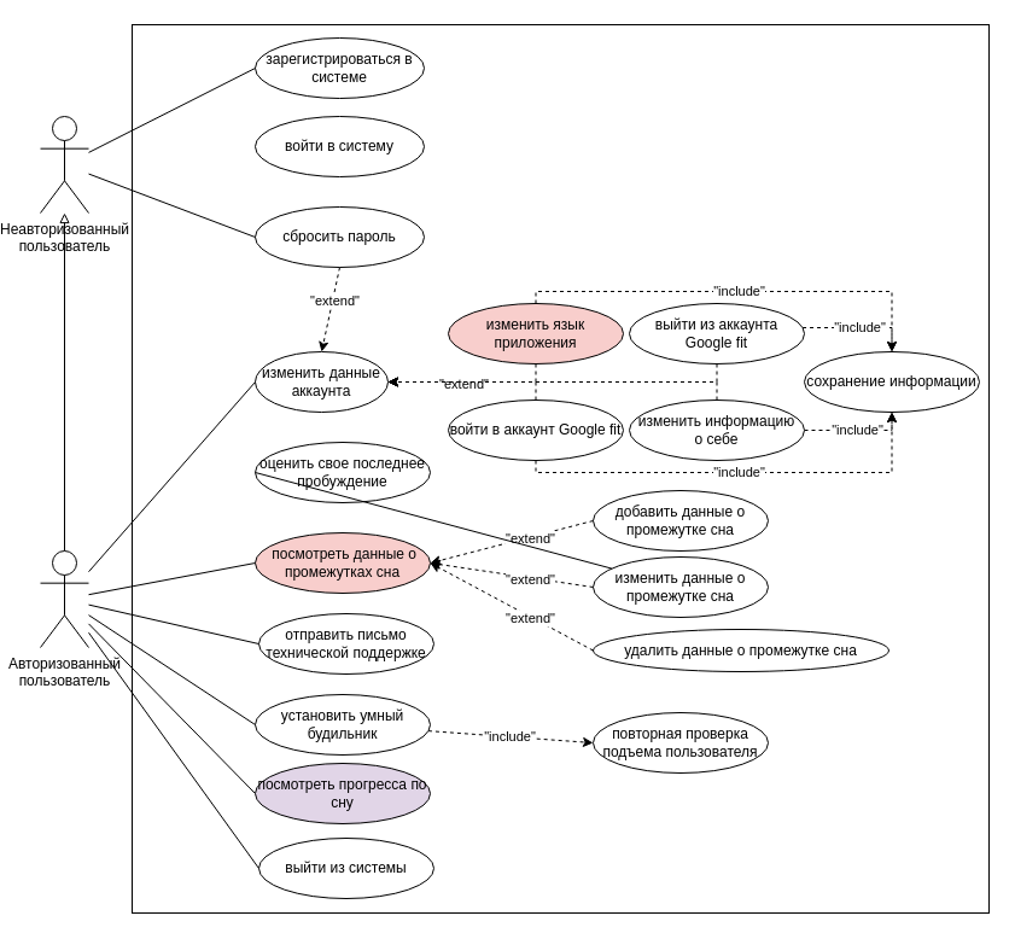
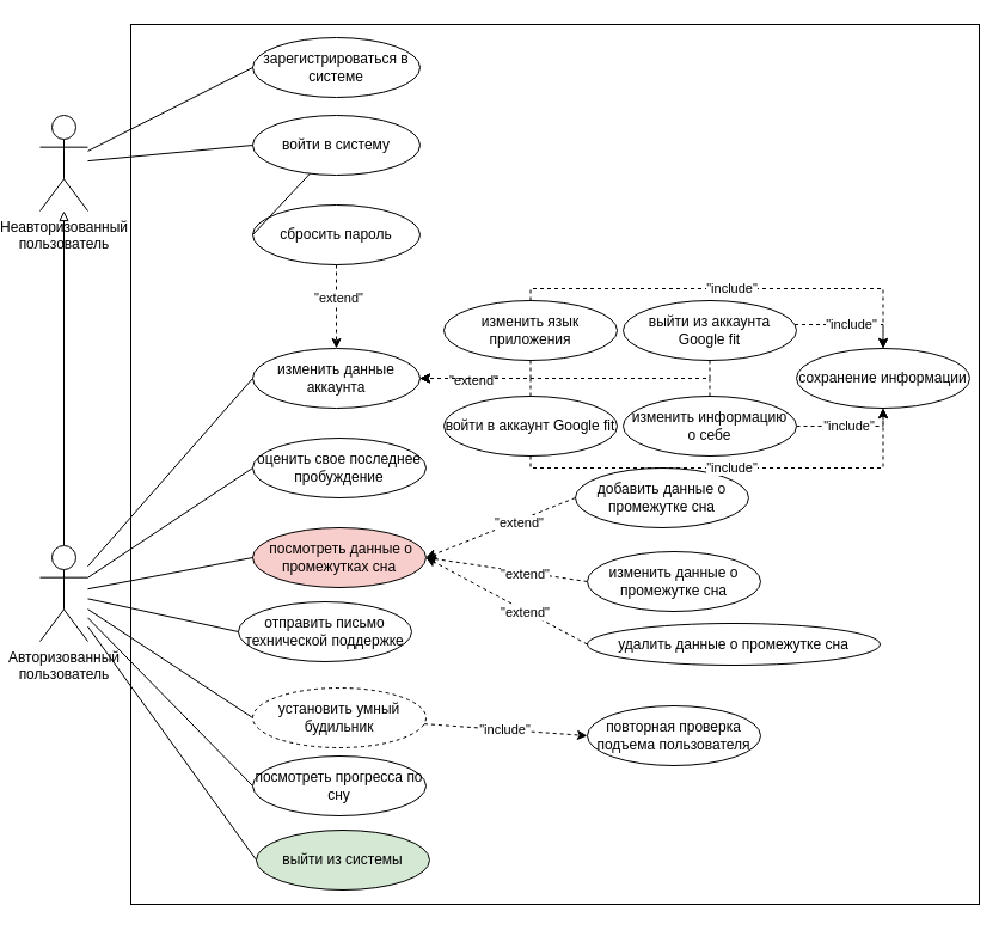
  <mxCell id="0" />
  <mxCell id="1" parent="0" />
  <mxCell id="2" value="" style="rounded=0;whiteSpace=wrap;html=1;" parent="1" vertex="1"><mxGeometry x="96" y="20" width="710" height="736" as="geometry" /></mxCell>
  <mxCell id="3" value="Неавторизованный&lt;br&gt;пользователь" style="shape=umlActor;verticalLabelPosition=bottom;verticalAlign=top;html=1;outlineConnect=0;" parent="1" vertex="1"><mxGeometry x="20" y="96" width="40" height="80" as="geometry" /></mxCell>
  <mxCell id="4" style="edgeStyle=orthogonalEdgeStyle;rounded=0;orthogonalLoop=1;jettySize=auto;html=1;endArrow=block;endFill=0;" parent="1" source="5" target="3" edge="1"><mxGeometry relative="1" as="geometry" /></mxCell>
  <mxCell id="5" value="Авторизованный&lt;br style=&quot;border-color: var(--border-color);&quot;&gt;пользователь" style="shape=umlActor;verticalLabelPosition=bottom;verticalAlign=top;html=1;outlineConnect=0;" parent="1" vertex="1"><mxGeometry x="20" y="456" width="40" height="80" as="geometry" /></mxCell>
  <mxCell id="6" value="сбросить пароль" style="ellipse;whiteSpace=wrap;html=1;" parent="1" vertex="1"><mxGeometry x="198" y="171" width="140" height="50" as="geometry" /></mxCell>
  <mxCell id="7" value="войти в систему" style="ellipse;whiteSpace=wrap;html=1;" parent="1" vertex="1"><mxGeometry x="198" y="96" width="140" height="50" as="geometry" /></mxCell>
  <mxCell id="8" value="зарегистрироваться в системе" style="ellipse;whiteSpace=wrap;html=1;" parent="1" vertex="1"><mxGeometry x="198" y="31" width="140" height="50" as="geometry" /></mxCell>
- <mxCell id="9" value="изменить данные аккаунта" style="ellipse;whiteSpace=wrap;html=1;" parent="1" vertex="1"><mxGeometry x="198" y="291" width="110" height="50" as="geometry" /></mxCell>
+ <mxCell id="9" value="изменить данные аккаунта" style="ellipse;whiteSpace=wrap;html=1;" parent="1" vertex="1"><mxGeometry x="198" y="291" width="140" height="50" as="geometry" /></mxCell>
  <mxCell id="10" value="&amp;nbsp;посмотреть данные о&lt;br style=&quot;border-color: var(--border-color);&quot;&gt;промежутках сна" style="ellipse;whiteSpace=wrap;html=1;fillColor=#f8cecc;" parent="1" vertex="1"><mxGeometry x="198" y="441" width="145" height="50" as="geometry" /></mxCell>
  <mxCell id="11" value="удалить данные о промежутке сна" style="ellipse;whiteSpace=wrap;html=1;" parent="1" vertex="1"><mxGeometry x="478" y="521" width="245" height="35" as="geometry" /></mxCell>
  <mxCell id="12" value="изменить данные о промежутке сна" style="ellipse;whiteSpace=wrap;html=1;" parent="1" vertex="1"><mxGeometry x="478" y="461" width="145" height="50" as="geometry" /></mxCell>
- <mxCell id="13" value="добавить данные о&lt;br&gt;промежутке сна" style="ellipse;whiteSpace=wrap;html=1;" parent="1" vertex="1"><mxGeometry x="478" y="406" width="145" height="50" as="geometry" /></mxCell>
- <mxCell id="14" value="выйти из системы" style="ellipse;whiteSpace=wrap;html=1;" parent="1" vertex="1"><mxGeometry x="201" y="694" width="145" height="50" as="geometry" /></mxCell>
+ <mxCell id="13" value="добавить данные о&lt;br&gt;промежутке сна" style="ellipse;whiteSpace=wrap;html=1;" parent="1" vertex="1"><mxGeometry x="468" y="391" width="145" height="50" as="geometry" /></mxCell>
+ <mxCell id="14" value="выйти из системы" style="ellipse;whiteSpace=wrap;html=1;fillColor=#d5e8d4;" parent="1" vertex="1"><mxGeometry x="201" y="694" width="145" height="50" as="geometry" /></mxCell>
  <mxCell id="15" value="&quot;include&quot;" style="edgeStyle=orthogonalEdgeStyle;rounded=0;orthogonalLoop=1;jettySize=auto;html=1;entryX=0.5;entryY=0;entryDx=0;entryDy=0;dashed=1;" parent="1" source="16" target="45" edge="1"><mxGeometry relative="1" as="geometry"><Array as="points"><mxPoint x="431" y="241" /><mxPoint x="726" y="241" /></Array></mxGeometry></mxCell>
- <mxCell id="16" value="изменить язык приложения" style="ellipse;whiteSpace=wrap;html=1;fillColor=#f8cecc;" parent="1" vertex="1"><mxGeometry x="358" y="251" width="145" height="50" as="geometry" /></mxCell>
+ <mxCell id="16" value="изменить язык приложения" style="ellipse;whiteSpace=wrap;html=1;" parent="1" vertex="1"><mxGeometry x="358" y="251" width="145" height="50" as="geometry" /></mxCell>
  <mxCell id="17" value="&quot;include&quot;" style="edgeStyle=orthogonalEdgeStyle;rounded=0;orthogonalLoop=1;jettySize=auto;html=1;entryX=0.5;entryY=0;entryDx=0;entryDy=0;dashed=1;" parent="1" source="18" target="45" edge="1"><mxGeometry relative="1" as="geometry"><Array as="points"><mxPoint x="726" y="271" /></Array></mxGeometry></mxCell>
  <mxCell id="18" value="выйти из аккаунта Google fit" style="ellipse;whiteSpace=wrap;html=1;" parent="1" vertex="1"><mxGeometry x="508" y="251" width="145" height="50" as="geometry" /></mxCell>
  <mxCell id="19" value="&quot;include&quot;" style="edgeStyle=orthogonalEdgeStyle;rounded=0;orthogonalLoop=1;jettySize=auto;html=1;entryX=0.5;entryY=1;entryDx=0;entryDy=0;dashed=1;" parent="1" source="20" target="45" edge="1"><mxGeometry relative="1" as="geometry"><Array as="points"><mxPoint x="431" y="391" /><mxPoint x="726" y="391" /></Array></mxGeometry></mxCell>
  <mxCell id="20" value="войти в аккаунт Google fit" style="ellipse;whiteSpace=wrap;html=1;" parent="1" vertex="1"><mxGeometry x="358" y="331" width="145" height="50" as="geometry" /></mxCell>
- <mxCell id="21" value="отправить письмо технической поддержке" style="ellipse;whiteSpace=wrap;html=1;" parent="1" vertex="1"><mxGeometry x="201" y="508" width="145" height="50" as="geometry" /></mxCell>
+ <mxCell id="21" value="отправить письмо технической поддержке" style="ellipse;whiteSpace=wrap;html=1;" parent="1" vertex="1"><mxGeometry x="186" y="503" width="145" height="50" as="geometry" /></mxCell>
  <mxCell id="22" value="оценить свое последнее пробуждение" style="ellipse;whiteSpace=wrap;html=1;" parent="1" vertex="1"><mxGeometry x="198" y="366" width="145" height="50" as="geometry" /></mxCell>
  <mxCell id="23" style="edgeStyle=orthogonalEdgeStyle;rounded=0;orthogonalLoop=1;jettySize=auto;html=1;exitX=0.5;exitY=1;exitDx=0;exitDy=0;" parent="1" edge="1"><mxGeometry relative="1" as="geometry"><mxPoint x="270.5" y="641" as="sourcePoint" /><mxPoint x="270.5" y="641" as="targetPoint" /></mxGeometry></mxCell>
  <mxCell id="24" style="rounded=0;orthogonalLoop=1;jettySize=auto;html=1;endArrow=none;endFill=0;exitX=0;exitY=0.5;exitDx=0;exitDy=0;" parent="1" source="8" target="3" edge="1"><mxGeometry relative="1" as="geometry"><mxPoint x="58" y="1080" as="sourcePoint" /><mxPoint x="118" y="151" as="targetPoint" /></mxGeometry></mxCell>
- <mxCell id="26" style="rounded=0;orthogonalLoop=1;jettySize=auto;html=1;endArrow=none;endFill=0;exitX=0;exitY=0.5;exitDx=0;exitDy=0;" parent="1" source="6" target="3" edge="1"><mxGeometry relative="1" as="geometry"><mxPoint x="218" y="76" as="sourcePoint" /><mxPoint x="38" y="131" as="targetPoint" /></mxGeometry></mxCell>
+ <mxCell id="25" style="rounded=0;orthogonalLoop=1;jettySize=auto;html=1;endArrow=none;endFill=0;exitX=0;exitY=0.5;exitDx=0;exitDy=0;" parent="1" source="7" target="3" edge="1"><mxGeometry relative="1" as="geometry"><mxPoint x="208" y="66" as="sourcePoint" /><mxPoint x="38" y="111" as="targetPoint" /></mxGeometry></mxCell>
+ <mxCell id="26" style="rounded=0;orthogonalLoop=1;jettySize=auto;html=1;endArrow=none;endFill=0;exitX=0;exitY=0.5;exitDx=0;exitDy=0;" parent="1" source="6" target="7" edge="1"><mxGeometry relative="1" as="geometry"><mxPoint x="218" y="76" as="sourcePoint" /><mxPoint x="38" y="131" as="targetPoint" /></mxGeometry></mxCell>
  <mxCell id="27" style="rounded=0;orthogonalLoop=1;jettySize=auto;html=1;entryX=1;entryY=0.5;entryDx=0;entryDy=0;dashed=1;exitX=0;exitY=0.5;exitDx=0;exitDy=0;" parent="1" source="13" target="10" edge="1"><mxGeometry relative="1" as="geometry"><mxPoint x="458" y="759" as="sourcePoint" /><mxPoint x="373" y="776" as="targetPoint" /></mxGeometry></mxCell>
  <mxCell id="28" value="&quot;extend&quot;" style="edgeLabel;html=1;align=center;verticalAlign=middle;resizable=0;points=[];" parent="27" vertex="1" connectable="0"><mxGeometry x="-0.229" y="1" relative="1" as="geometry"><mxPoint as="offset" /></mxGeometry></mxCell>
  <mxCell id="29" style="rounded=0;orthogonalLoop=1;jettySize=auto;html=1;entryX=1;entryY=0.5;entryDx=0;entryDy=0;dashed=1;exitX=0;exitY=0.5;exitDx=0;exitDy=0;" parent="1" source="12" target="10" edge="1"><mxGeometry relative="1" as="geometry"><mxPoint x="498" y="416" as="sourcePoint" /><mxPoint x="373" y="506" as="targetPoint" /></mxGeometry></mxCell>
  <mxCell id="30" value="&quot;extend&quot;" style="edgeLabel;html=1;align=center;verticalAlign=middle;resizable=0;points=[];" parent="29" vertex="1" connectable="0"><mxGeometry x="-0.229" y="1" relative="1" as="geometry"><mxPoint as="offset" /></mxGeometry></mxCell>
  <mxCell id="31" style="rounded=0;orthogonalLoop=1;jettySize=auto;html=1;entryX=1;entryY=0.5;entryDx=0;entryDy=0;dashed=1;exitX=0;exitY=0.5;exitDx=0;exitDy=0;" parent="1" source="11" target="10" edge="1"><mxGeometry relative="1" as="geometry"><mxPoint x="468" y="486" as="sourcePoint" /><mxPoint x="373" y="506" as="targetPoint" /></mxGeometry></mxCell>
  <mxCell id="32" value="&quot;extend&quot;" style="edgeLabel;html=1;align=center;verticalAlign=middle;resizable=0;points=[];" parent="31" vertex="1" connectable="0"><mxGeometry x="-0.229" y="1" relative="1" as="geometry"><mxPoint as="offset" /></mxGeometry></mxCell>
  <mxCell id="33" value="&quot;include&quot;" style="edgeStyle=orthogonalEdgeStyle;rounded=0;orthogonalLoop=1;jettySize=auto;html=1;entryX=0.5;entryY=1;entryDx=0;entryDy=0;dashed=1;" parent="1" source="34" target="45" edge="1"><mxGeometry relative="1" as="geometry"><Array as="points"><mxPoint x="726" y="356" /></Array></mxGeometry></mxCell>
  <mxCell id="34" value="изменить информацию &lt;br&gt;о себе" style="ellipse;whiteSpace=wrap;html=1;" parent="1" vertex="1"><mxGeometry x="508" y="331" width="145" height="50" as="geometry" /></mxCell>
  <mxCell id="35" style="rounded=0;orthogonalLoop=1;jettySize=auto;html=1;entryX=0.5;entryY=0;entryDx=0;entryDy=0;dashed=1;exitX=0.5;exitY=1;exitDx=0;exitDy=0;" parent="1" source="6" target="9" edge="1"><mxGeometry relative="1" as="geometry"><mxPoint x="488" y="441" as="sourcePoint" /><mxPoint x="353" y="506" as="targetPoint" /></mxGeometry></mxCell>
  <mxCell id="36" value="&quot;extend&quot;" style="edgeLabel;html=1;align=center;verticalAlign=middle;resizable=0;points=[];" parent="35" vertex="1" connectable="0"><mxGeometry x="-0.229" y="1" relative="1" as="geometry"><mxPoint as="offset" /></mxGeometry></mxCell>
  <mxCell id="37" style="rounded=0;orthogonalLoop=1;jettySize=auto;html=1;entryX=1;entryY=0.5;entryDx=0;entryDy=0;dashed=1;exitX=0.5;exitY=1;exitDx=0;exitDy=0;edgeStyle=orthogonalEdgeStyle;" parent="1" source="18" target="9" edge="1"><mxGeometry relative="1" as="geometry"><mxPoint x="288" y="241" as="sourcePoint" /><mxPoint x="288" y="311" as="targetPoint" /><Array as="points"><mxPoint x="581" y="316" /></Array></mxGeometry></mxCell>
  <mxCell id="38" value="&quot;extend&quot;" style="edgeLabel;html=1;align=center;verticalAlign=middle;resizable=0;points=[];" parent="37" vertex="1" connectable="0"><mxGeometry x="-0.229" y="1" relative="1" as="geometry"><mxPoint x="-114" as="offset" /></mxGeometry></mxCell>
  <mxCell id="39" style="rounded=0;orthogonalLoop=1;jettySize=auto;html=1;entryX=1;entryY=0.5;entryDx=0;entryDy=0;dashed=1;exitX=0.5;exitY=0;exitDx=0;exitDy=0;edgeStyle=orthogonalEdgeStyle;" parent="1" source="20" target="9" edge="1"><mxGeometry relative="1" as="geometry"><mxPoint x="298" y="251" as="sourcePoint" /><mxPoint x="298" y="321" as="targetPoint" /><Array as="points"><mxPoint x="431" y="316" /></Array></mxGeometry></mxCell>
  <mxCell id="40" style="rounded=0;orthogonalLoop=1;jettySize=auto;html=1;endArrow=none;endFill=0;exitX=0;exitY=0.5;exitDx=0;exitDy=0;" parent="1" source="9" target="5" edge="1"><mxGeometry relative="1" as="geometry"><mxPoint x="208" y="206" as="sourcePoint" /><mxPoint x="48" y="153" as="targetPoint" /></mxGeometry></mxCell>
- <mxCell id="41" style="rounded=0;orthogonalLoop=1;jettySize=auto;html=1;endArrow=none;endFill=0;exitX=0;exitY=0.5;exitDx=0;exitDy=0;" parent="1" source="22" target="12" edge="1"><mxGeometry relative="1" as="geometry"><mxPoint x="218" y="216" as="sourcePoint" /><mxPoint x="58" y="163" as="targetPoint" /></mxGeometry></mxCell>
+ <mxCell id="41" style="rounded=0;orthogonalLoop=1;jettySize=auto;html=1;endArrow=none;endFill=0;exitX=0;exitY=0.5;exitDx=0;exitDy=0;" parent="1" source="22" target="5" edge="1"><mxGeometry relative="1" as="geometry"><mxPoint x="218" y="216" as="sourcePoint" /><mxPoint x="58" y="163" as="targetPoint" /></mxGeometry></mxCell>
  <mxCell id="42" style="rounded=0;orthogonalLoop=1;jettySize=auto;html=1;endArrow=none;endFill=0;exitX=0;exitY=0.5;exitDx=0;exitDy=0;" parent="1" source="10" target="5" edge="1"><mxGeometry relative="1" as="geometry"><mxPoint x="228" y="226" as="sourcePoint" /><mxPoint x="68" y="173" as="targetPoint" /></mxGeometry></mxCell>
  <mxCell id="43" style="rounded=0;orthogonalLoop=1;jettySize=auto;html=1;endArrow=none;endFill=0;exitX=0;exitY=0.5;exitDx=0;exitDy=0;" parent="1" source="21" target="5" edge="1"><mxGeometry relative="1" as="geometry"><mxPoint x="248" y="246" as="sourcePoint" /><mxPoint x="88" y="193" as="targetPoint" /></mxGeometry></mxCell>
  <mxCell id="44" style="rounded=0;orthogonalLoop=1;jettySize=auto;html=1;endArrow=none;endFill=0;exitX=0;exitY=0.5;exitDx=0;exitDy=0;" parent="1" source="14" target="5" edge="1"><mxGeometry relative="1" as="geometry"><mxPoint x="208" y="696" as="sourcePoint" /><mxPoint x="48" y="527" as="targetPoint" /></mxGeometry></mxCell>
  <mxCell id="45" value="сохранение информации" style="ellipse;whiteSpace=wrap;html=1;" parent="1" vertex="1"><mxGeometry x="653" y="291" width="145" height="50" as="geometry" /></mxCell>
  <mxCell id="46" value="повторная проверка подъема пользователя" style="ellipse;whiteSpace=wrap;html=1;" parent="1" vertex="1"><mxGeometry x="478" y="590" width="145" height="50" as="geometry" /></mxCell>
  <mxCell id="47" value="&quot;include&quot;" style="rounded=0;orthogonalLoop=1;jettySize=auto;html=1;entryX=0;entryY=0.5;entryDx=0;entryDy=0;dashed=1;" parent="1" source="48" target="46" edge="1"><mxGeometry relative="1" as="geometry" /></mxCell>
- <mxCell id="48" value="установить умный будильник" style="ellipse;whiteSpace=wrap;html=1;" parent="1" vertex="1"><mxGeometry x="198" y="575" width="145" height="50" as="geometry" /></mxCell>
+ <mxCell id="48" value="установить умный будильник" style="ellipse;whiteSpace=wrap;html=1;dashed=1;" parent="1" vertex="1"><mxGeometry x="198" y="575" width="145" height="50" as="geometry" /></mxCell>
  <mxCell id="49" style="rounded=0;orthogonalLoop=1;jettySize=auto;html=1;endArrow=none;endFill=0;exitX=0;exitY=0.5;exitDx=0;exitDy=0;" parent="1" source="48" target="5" edge="1"><mxGeometry relative="1" as="geometry"><mxPoint x="208" y="606" as="sourcePoint" /><mxPoint x="48" y="517" as="targetPoint" /></mxGeometry></mxCell>
  <mxCell id="50" style="edgeStyle=orthogonalEdgeStyle;rounded=0;orthogonalLoop=1;jettySize=auto;html=1;dashed=1;exitX=0.5;exitY=1;exitDx=0;exitDy=0;entryX=1;entryY=0.5;entryDx=0;entryDy=0;" parent="1" source="16" target="9" edge="1"><mxGeometry relative="1" as="geometry"><mxPoint x="428" y="131" as="targetPoint" /><mxPoint x="458" y="51" as="sourcePoint" /><Array as="points"><mxPoint x="431" y="316" /></Array></mxGeometry></mxCell>
  <mxCell id="51" style="edgeStyle=orthogonalEdgeStyle;rounded=0;orthogonalLoop=1;jettySize=auto;html=1;dashed=1;entryX=1;entryY=0.5;entryDx=0;entryDy=0;exitX=0.5;exitY=0;exitDx=0;exitDy=0;" parent="1" source="34" target="9" edge="1"><mxGeometry relative="1" as="geometry"><mxPoint x="428" y="131" as="targetPoint" /><mxPoint x="458" y="51" as="sourcePoint" /><Array as="points"><mxPoint x="581" y="316" /></Array></mxGeometry></mxCell>
  <mxCell id="52" style="rounded=0;orthogonalLoop=1;jettySize=auto;html=1;exitX=0;exitY=0.5;exitDx=0;exitDy=0;endArrow=none;endFill=0;" parent="1" source="53" target="5" edge="1"><mxGeometry relative="1" as="geometry"><mxPoint x="55" y="512" as="targetPoint" /></mxGeometry></mxCell>
- <mxCell id="53" value="посмотреть прогресса по сну" style="ellipse;whiteSpace=wrap;html=1;fillColor=#e1d5e7;" parent="1" vertex="1"><mxGeometry x="198" y="632" width="145" height="50" as="geometry" /></mxCell>
+ <mxCell id="53" value="посмотреть прогресса по сну" style="ellipse;whiteSpace=wrap;html=1;" parent="1" vertex="1"><mxGeometry x="198" y="632" width="145" height="50" as="geometry" /></mxCell>
